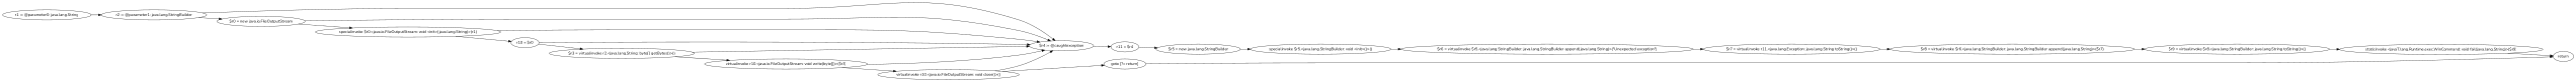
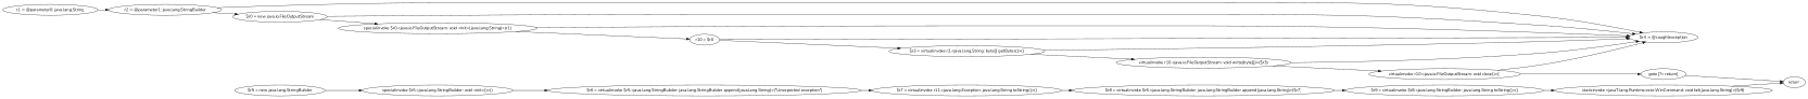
  digraph {
    fontname=Nunito
    rankdir=LR
    node [fontname=Nunito]
    edge [fontname=Nunito]
    n1 [label="r2 := @parameter1: java.lang.StringBuilder"]
    "r1 := @parameter0: java.lang.String"
    "$r0 = new java.io.FileOutputStream"
    "$r4 := @caughtexception"
    "specialinvoke $r0.<java.io.FileOutputStream: void <init>(java.lang.String)>(r1)"
-   "r11 = $r4"
    "r10 = $r0"
    "$r3 = virtualinvoke r2.<java.lang.String: byte[] getBytes()>()"
    "virtualinvoke r10.<java.io.FileOutputStream: void write(byte[])>($r3)"
    "virtualinvoke r10.<java.io.FileOutputStream: void close()>()"
    "goto [?= return]"
    return
    "$r5 = new java.lang.StringBuilder"
    "specialinvoke $r5.<java.lang.StringBuilder: void <init>()>()"
    "$r6 = virtualinvoke $r5.<java.lang.StringBuilder: java.lang.StringBuilder append(java.lang.String)>(\"Unexpected exception\")"
    "$r7 = virtualinvoke r11.<java.lang.Exception: java.lang.String toString()>()"
    "$r8 = virtualinvoke $r6.<java.lang.StringBuilder: java.lang.StringBuilder append(java.lang.String)>($r7)"
    "$r9 = virtualinvoke $r8.<java.lang.StringBuilder: java.lang.String toString()>()"
    "staticinvoke <javaT.lang.Runtime.exec.WinCommand: void fail(java.lang.String)>($r9)"
    n1 -> "$r0 = new java.io.FileOutputStream"
    n1 -> "$r4 := @caughtexception"
    "r1 := @parameter0: java.lang.String" -> n1
    "$r0 = new java.io.FileOutputStream" -> "$r4 := @caughtexception"
    "$r0 = new java.io.FileOutputStream" -> "specialinvoke $r0.<java.io.FileOutputStream: void <init>(java.lang.String)>(r1)"
-   "$r4 := @caughtexception" -> "r11 = $r4"
    "specialinvoke $r0.<java.io.FileOutputStream: void <init>(java.lang.String)>(r1)" -> "$r4 := @caughtexception"
    "specialinvoke $r0.<java.io.FileOutputStream: void <init>(java.lang.String)>(r1)" -> "r10 = $r0"
-   "r11 = $r4" -> "$r5 = new java.lang.StringBuilder"
    "r10 = $r0" -> "$r4 := @caughtexception"
    "r10 = $r0" -> "$r3 = virtualinvoke r2.<java.lang.String: byte[] getBytes()>()"
    "$r3 = virtualinvoke r2.<java.lang.String: byte[] getBytes()>()" -> "$r4 := @caughtexception"
    "$r3 = virtualinvoke r2.<java.lang.String: byte[] getBytes()>()" -> "virtualinvoke r10.<java.io.FileOutputStream: void write(byte[])>($r3)"
    "virtualinvoke r10.<java.io.FileOutputStream: void write(byte[])>($r3)" -> "$r4 := @caughtexception"
    "virtualinvoke r10.<java.io.FileOutputStream: void write(byte[])>($r3)" -> "virtualinvoke r10.<java.io.FileOutputStream: void close()>()"
    "virtualinvoke r10.<java.io.FileOutputStream: void close()>()" -> "$r4 := @caughtexception"
    "virtualinvoke r10.<java.io.FileOutputStream: void close()>()" -> "goto [?= return]"
    "goto [?= return]" -> return
    "$r5 = new java.lang.StringBuilder" -> "specialinvoke $r5.<java.lang.StringBuilder: void <init>()>()"
    "specialinvoke $r5.<java.lang.StringBuilder: void <init>()>()" -> "$r6 = virtualinvoke $r5.<java.lang.StringBuilder: java.lang.StringBuilder append(java.lang.String)>(\"Unexpected exception\")"
    "$r6 = virtualinvoke $r5.<java.lang.StringBuilder: java.lang.StringBuilder append(java.lang.String)>(\"Unexpected exception\")" -> "$r7 = virtualinvoke r11.<java.lang.Exception: java.lang.String toString()>()"
    "$r7 = virtualinvoke r11.<java.lang.Exception: java.lang.String toString()>()" -> "$r8 = virtualinvoke $r6.<java.lang.StringBuilder: java.lang.StringBuilder append(java.lang.String)>($r7)"
    "$r8 = virtualinvoke $r6.<java.lang.StringBuilder: java.lang.StringBuilder append(java.lang.String)>($r7)" -> "$r9 = virtualinvoke $r8.<java.lang.StringBuilder: java.lang.String toString()>()"
    "$r9 = virtualinvoke $r8.<java.lang.StringBuilder: java.lang.String toString()>()" -> "staticinvoke <javaT.lang.Runtime.exec.WinCommand: void fail(java.lang.String)>($r9)"
    "staticinvoke <javaT.lang.Runtime.exec.WinCommand: void fail(java.lang.String)>($r9)" -> return
  }
